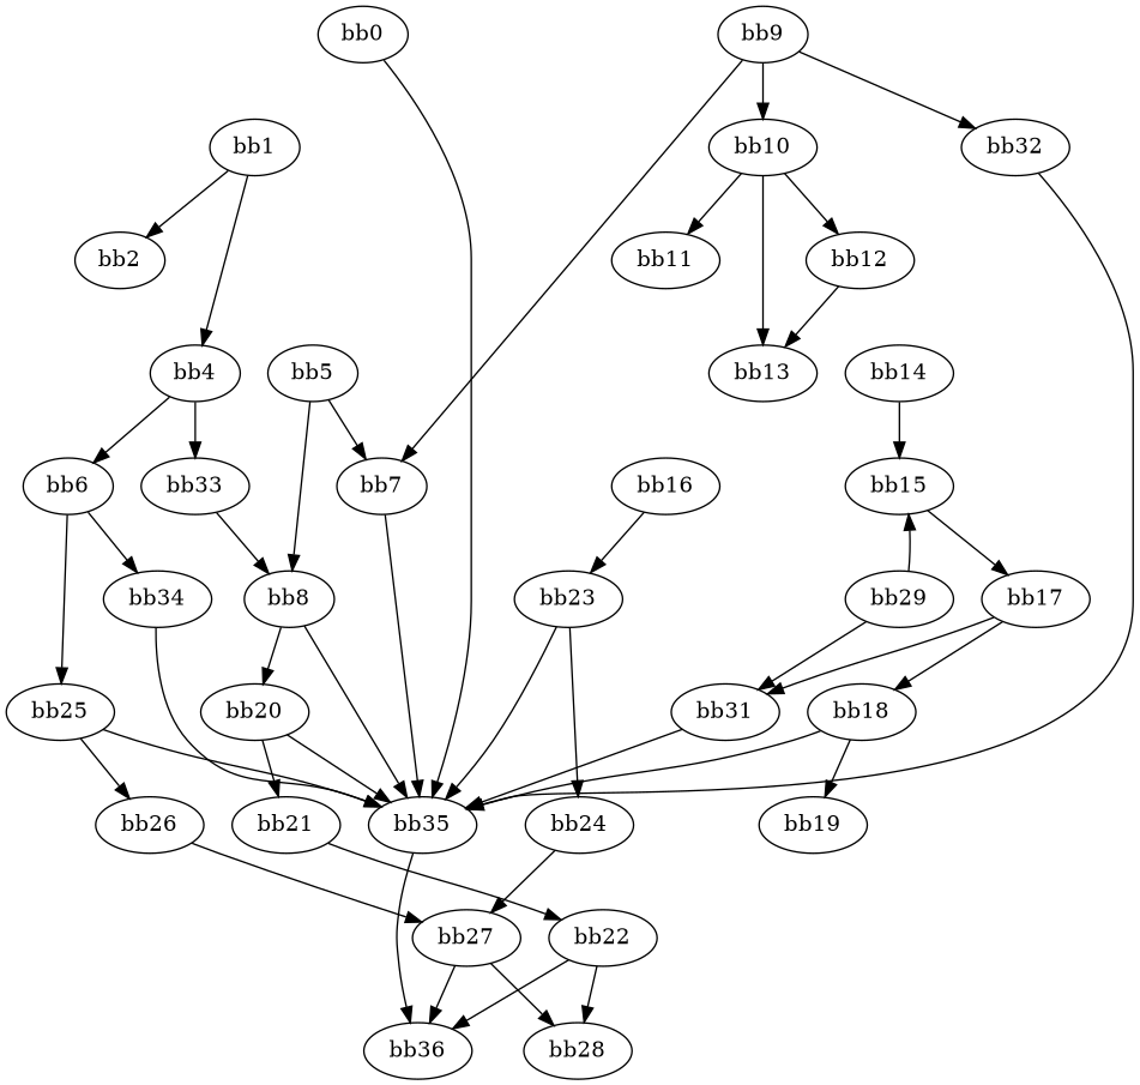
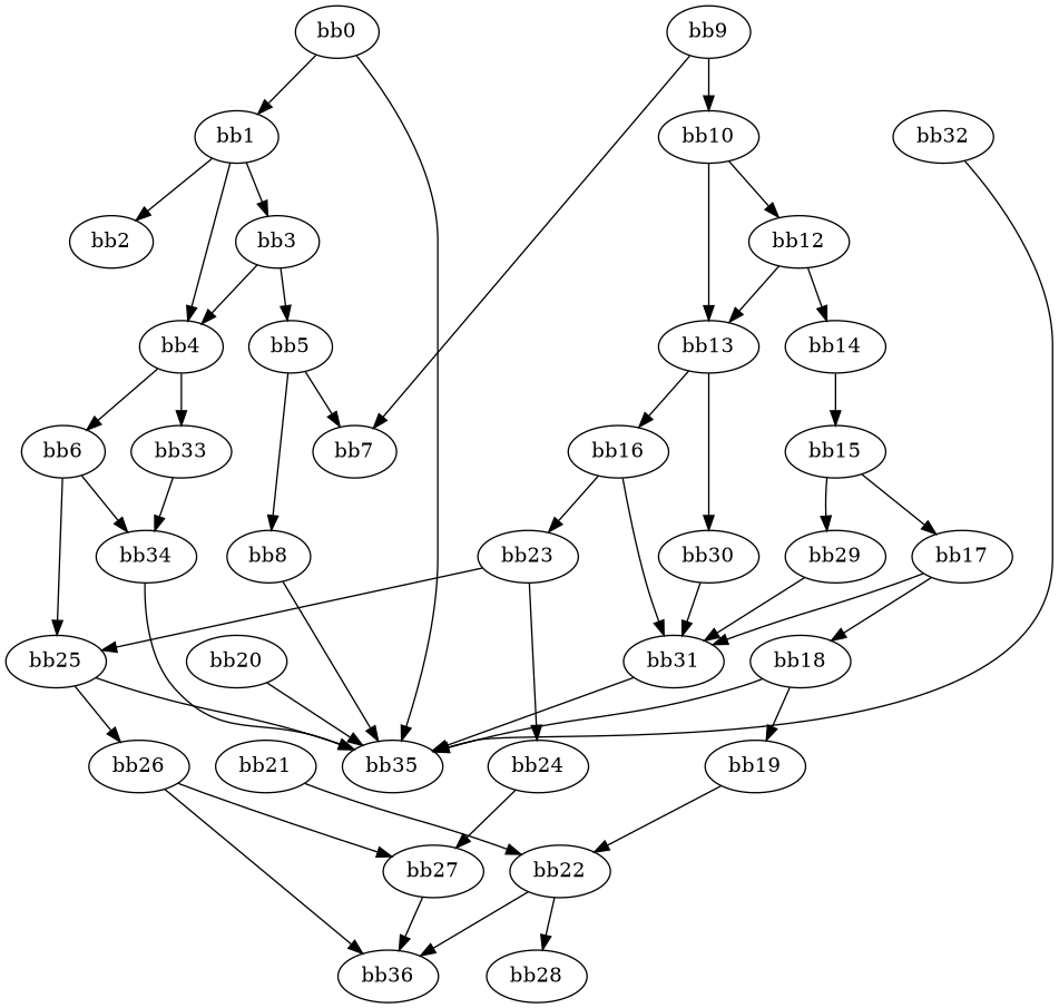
  digraph {
    n1 [label="bb0\l"]
    n2 [label="bb1\l"]
    n3 [label="bb35\l"]
    n4 [label="bb2\l"]
+   n5 [label="bb3\l"]
    n6 [label="bb4\l"]
    n7 [label="bb36\l"]
    n8 [label="bb5\l"]
    n9 [label="bb6\l"]
    n10 [label="bb33\l"]
    n11 [label="bb7\l"]
    n12 [label="bb8\l"]
    n13 [label="bb25\l"]
    n14 [label="bb34\l"]
    n15 [label="bb20\l"]
    n16 [label="bb26\l"]
    n17 [label="bb9\l"]
    n18 [label="bb10\l"]
    n19 [label="bb32\l"]
    n20 [label="bb21\l"]
-   n21 [label="bb11\l"]
    n22 [label="bb12\l"]
    n23 [label="bb13\l"]
    n24 [label="bb14\l"]
    n25 [label="bb16\l"]
+   n26 [label="bb30\l"]
    n27 [label="bb15\l"]
    n28 [label="bb31\l"]
    n29 [label="bb23\l"]
    n30 [label="bb17\l"]
    n31 [label="bb29\l"]
    n32 [label="bb18\l"]
    n33 [label="bb24\l"]
    n34 [label="bb19\l"]
    n35 [label="bb22\l"]
    n36 [label="bb28\l"]
    n37 [label="bb27\l"]
+   n1 -> n2
    n1 -> n3
    n2 -> n4
+   n2 -> n5
    n2 -> n6
-   n3 -> n7
+   n16 -> n7
+   n5 -> n6
+   n5 -> n8
    n6 -> n9
    n6 -> n10
    n8 -> n11
    n8 -> n12
    n9 -> n13
    n9 -> n14
-   n10 -> n12
-   n11 -> n3
+   n10 -> n14
    n12 -> n3
-   n12 -> n15
    n13 -> n3
    n13 -> n16
    n14 -> n3
    n15 -> n3
-   n15 -> n20
    n16 -> n37
    n17 -> n11
    n17 -> n18
-   n17 -> n19
-   n18 -> n21
    n18 -> n22
    n18 -> n23
    n19 -> n3
    n20 -> n35
    n22 -> n23
+   n22 -> n24
+   n23 -> n25
+   n23 -> n26
    n24 -> n27
+   n25 -> n28
    n25 -> n29
+   n26 -> n28
    n27 -> n30
-   n31 -> n27
+   n27 -> n31
    n28 -> n3
-   n29 -> n3
+   n29 -> n13
    n29 -> n33
    n30 -> n28
    n30 -> n32
    n31 -> n28
    n32 -> n3
    n32 -> n34
    n33 -> n37
+   n34 -> n35
    n35 -> n7
    n35 -> n36
    n37 -> n7
-   n37 -> n36
  }
